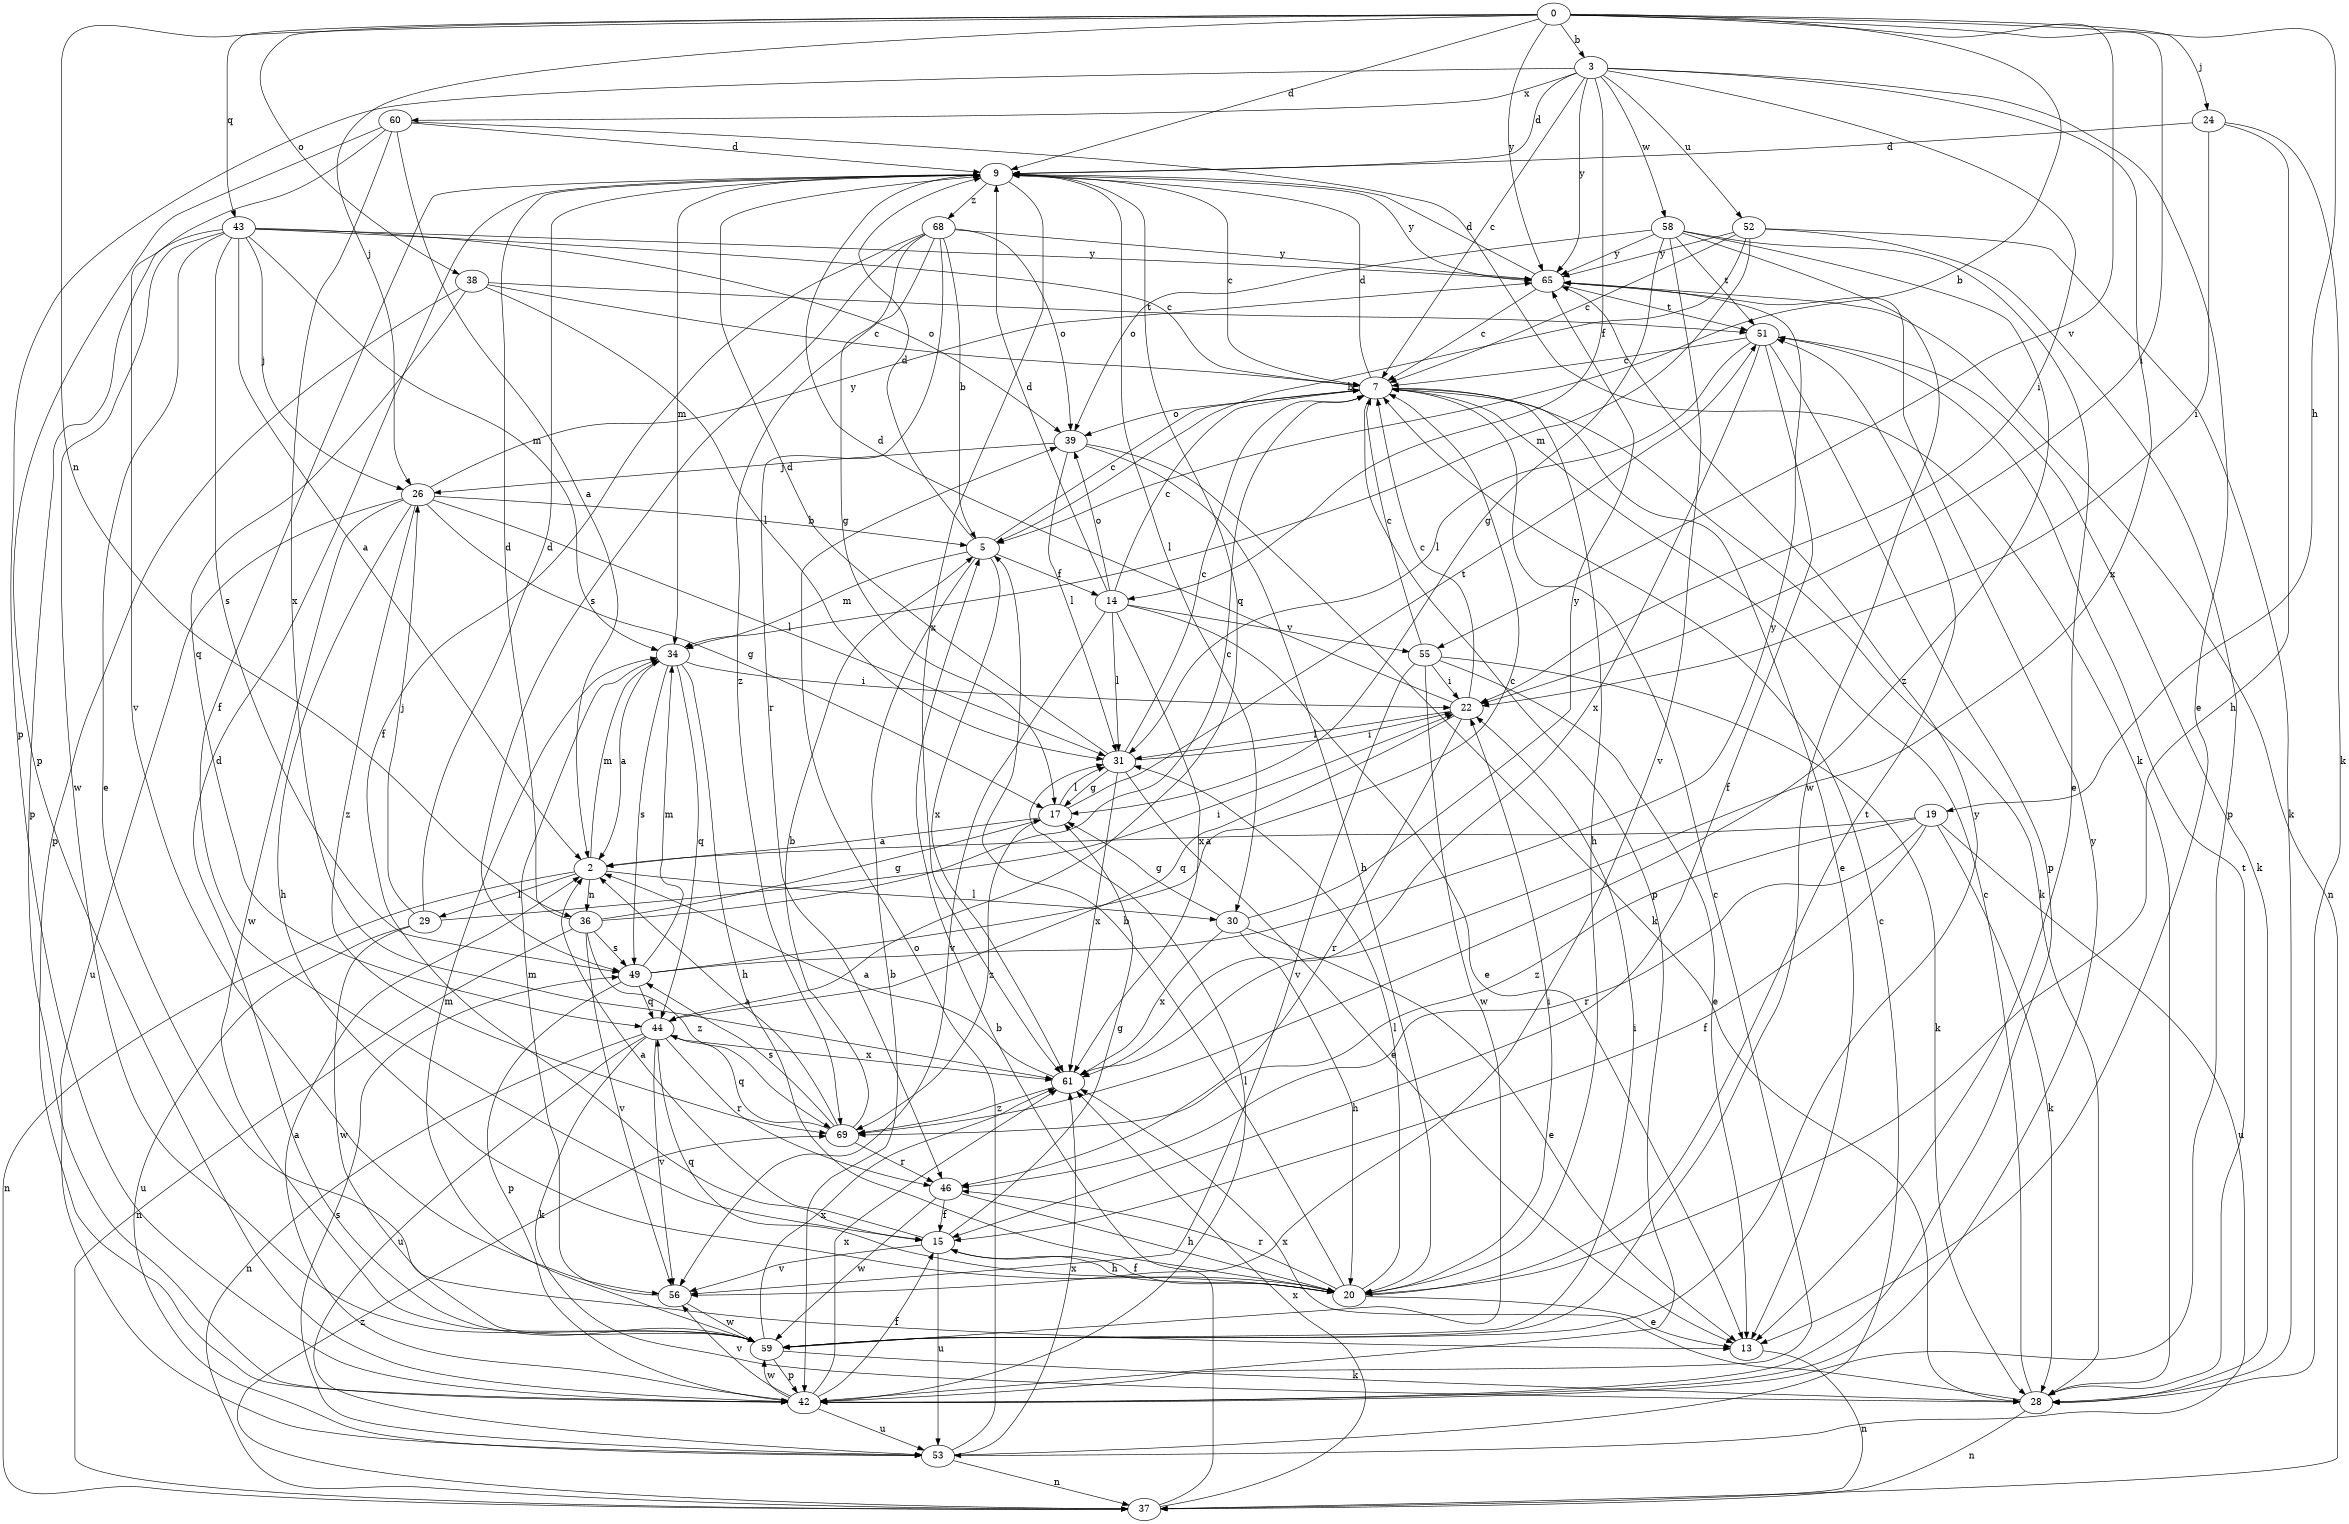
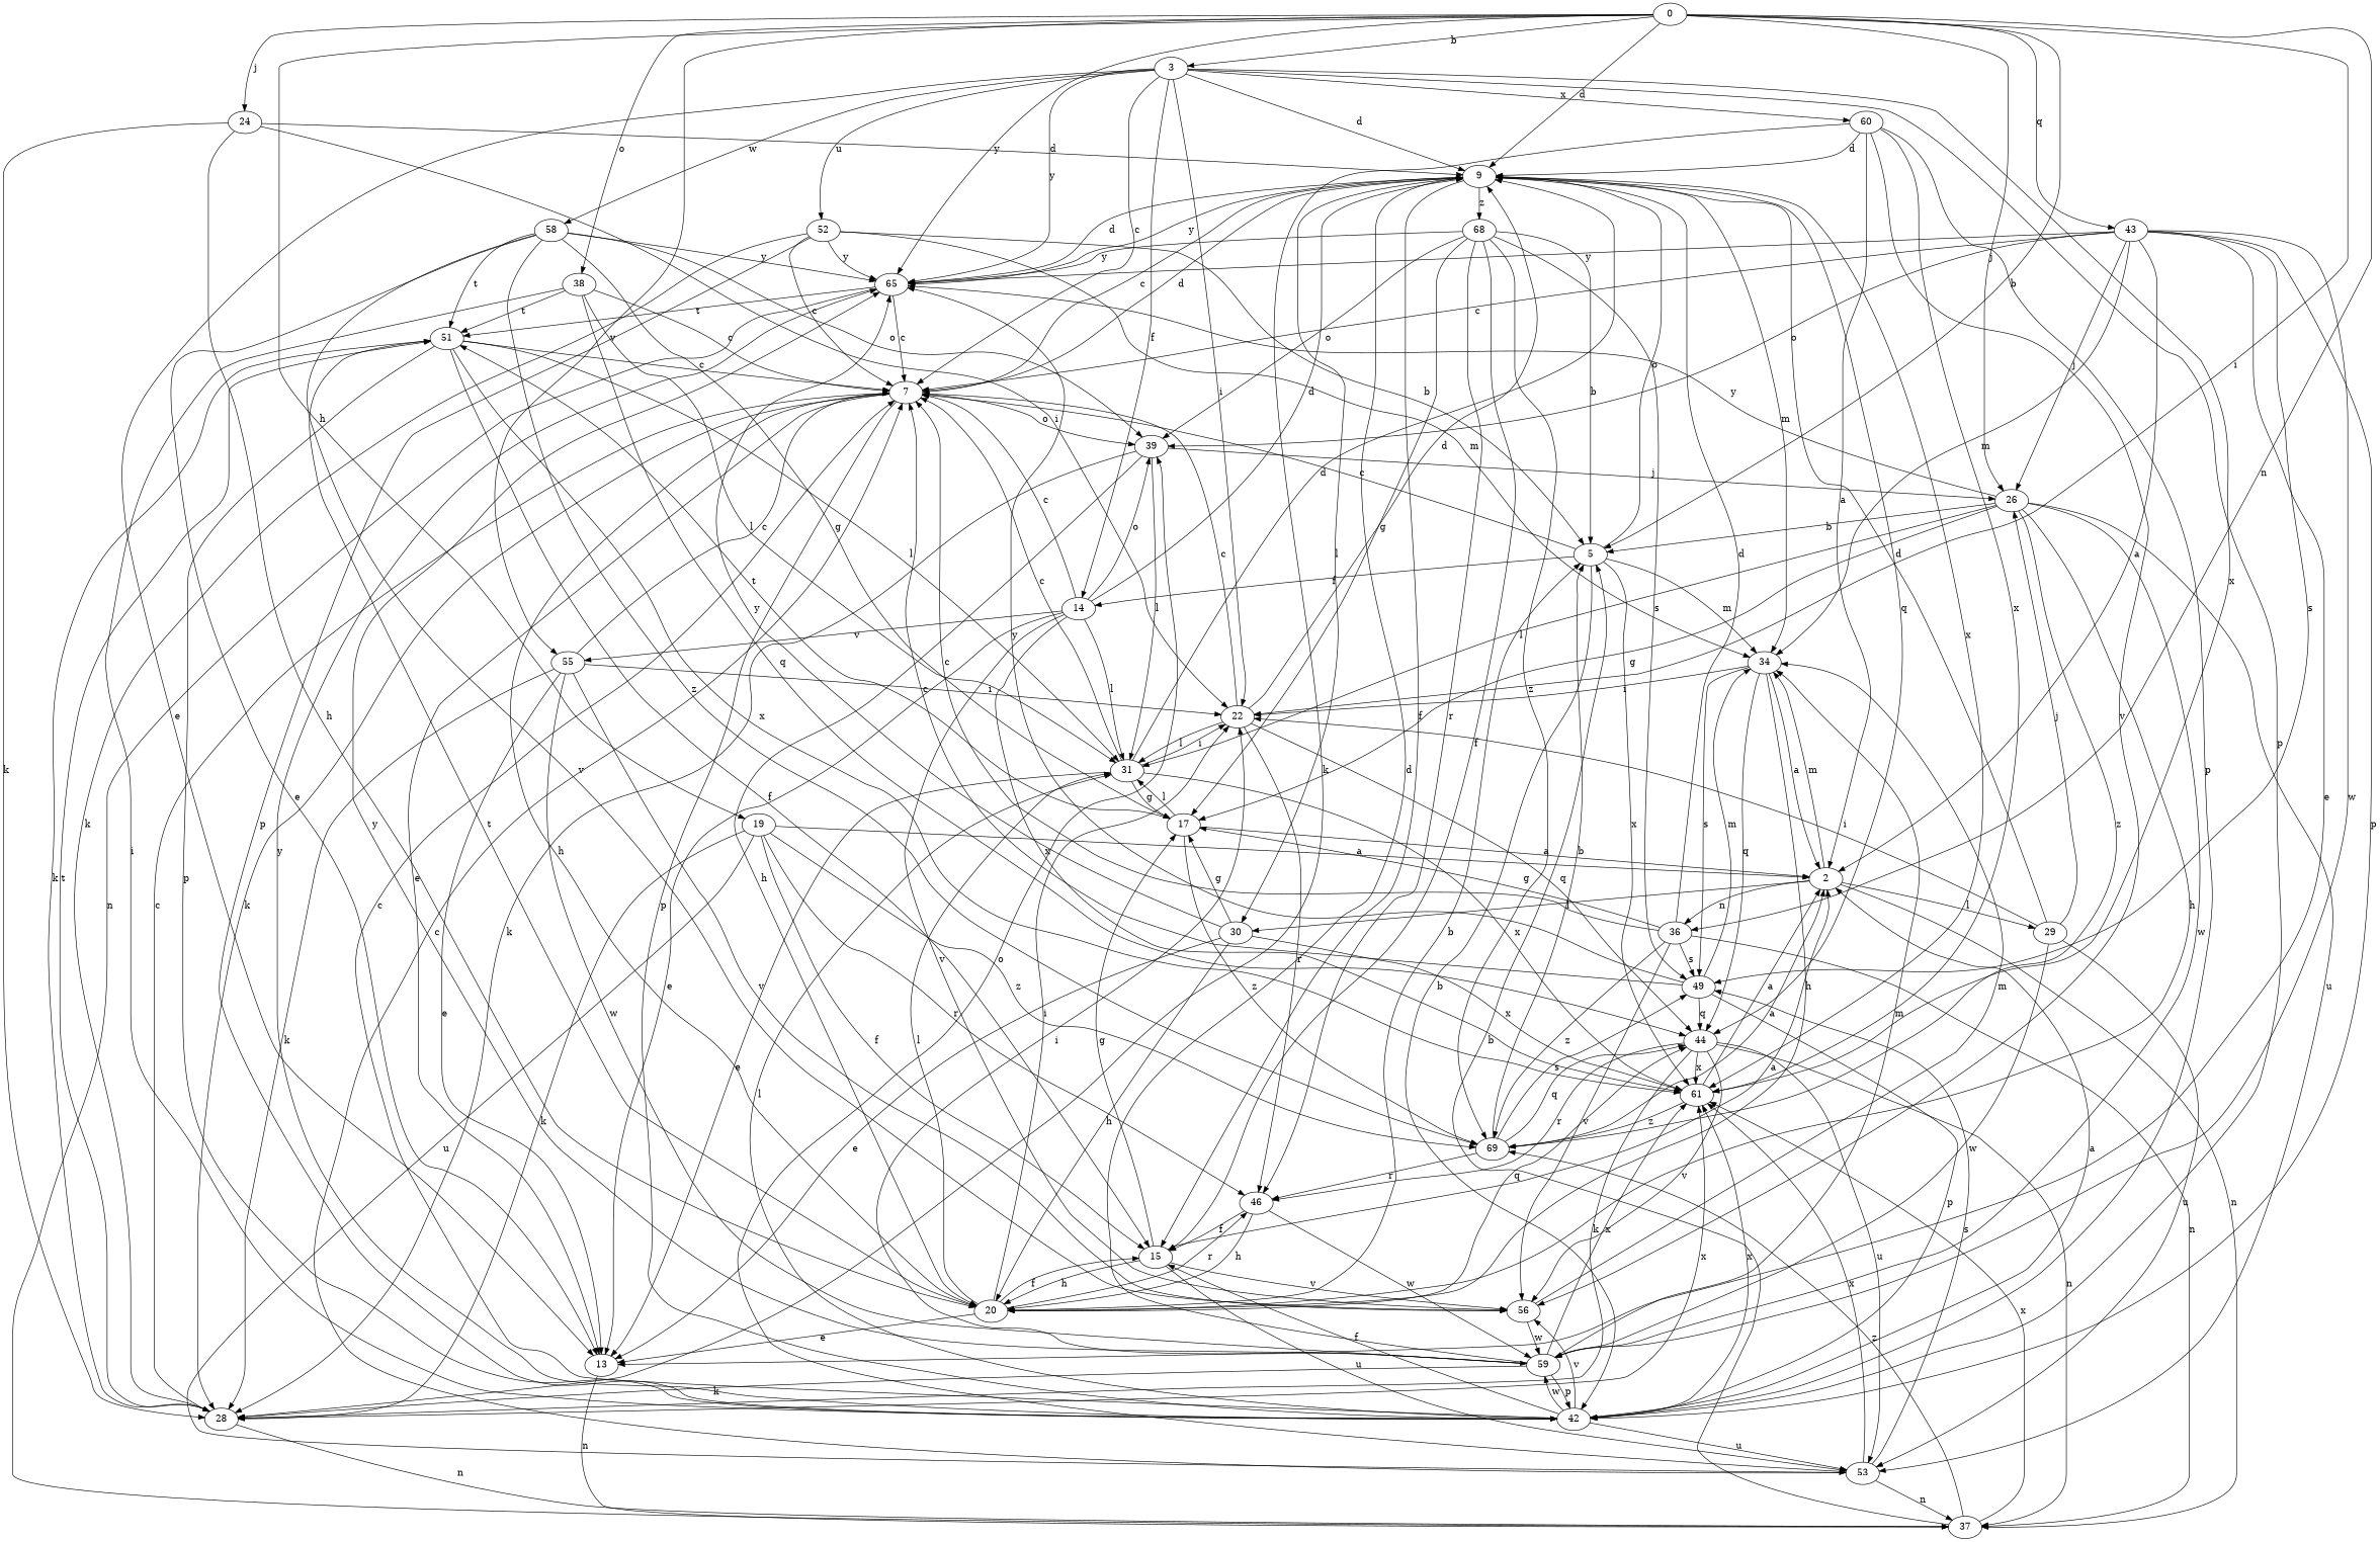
  strict digraph {
    fontname="DejaVu Serif"
    node [fontname="DejaVu Serif"]
    edge [fontname="DejaVu Serif"]
    0
    3
    5
    9
    19
    22
    24
    26
    36
    38
    43
    55
    65
    7
    13
    14
    42
    52
    58
    60
    61
    34
    30
    15
    44
    68
    2
    28
    53
    69
    46
    31
    20
    17
    59
    37
    56
    49
    51
    39
    29
    0 -> 3 [label=b]
    0 -> 5 [label=b]
    0 -> 9 [label=d]
    0 -> 19 [label=h]
    0 -> 22 [label=i]
    0 -> 24 [label=j]
    0 -> 26 [label=j]
    0 -> 36 [label=n]
    0 -> 38 [label=o]
    0 -> 43 [label=q]
    0 -> 55 [label=v]
    0 -> 65 [label=y]
    3 -> 9 [label=d]
    3 -> 22 [label=i]
    3 -> 65 [label=y]
    3 -> 7 [label=c]
    3 -> 13 [label=e]
    3 -> 14 [label=f]
    3 -> 42 [label=p]
    3 -> 52 [label=u]
    3 -> 58 [label=w]
    3 -> 60 [label=x]
    3 -> 61 [label=x]
-   5 -> 9 [label=d]
+   5 -> 9 [label=o]
    5 -> 7 [label=c]
    5 -> 14 [label=f]
    5 -> 42 [label=b]
    5 -> 61 [label=x]
    5 -> 34 [label=m]
    9 -> 65 [label=y]
    9 -> 7 [label=c]
    9 -> 61 [label=x]
    9 -> 34 [label=m]
    9 -> 30 [label=l]
    9 -> 15 [label=f]
    9 -> 44 [label=q]
    9 -> 68 [label=z]
    19 -> 15 [label=f]
    19 -> 2 [label=a]
    19 -> 28 [label=k]
    19 -> 53 [label=u]
    19 -> 69 [label=z]
    19 -> 46 [label=r]
    22 -> 9 [label=d]
    22 -> 7 [label=c]
    22 -> 44 [label=q]
    22 -> 46 [label=r]
    22 -> 31 [label=l]
    24 -> 9 [label=d]
    24 -> 22 [label=i]
    24 -> 28 [label=k]
    24 -> 20 [label=h]
    26 -> 5 [label=b]
    26 -> 65 [label=y]
    26 -> 53 [label=u]
    26 -> 69 [label=z]
    26 -> 31 [label=l]
    26 -> 20 [label=h]
    26 -> 17 [label=g]
    26 -> 59 [label=w]
    36 -> 9 [label=d]
    36 -> 7 [label=c]
    36 -> 69 [label=z]
    36 -> 17 [label=g]
    36 -> 37 [label=n]
    36 -> 56 [label=v]
    36 -> 49 [label=s]
    38 -> 7 [label=c]
-   38 -> 42 [label=p]
+   38 -> 42 [label=i]
    38 -> 44 [label=q]
    38 -> 31 [label=l]
    38 -> 51 [label=t]
    43 -> 26 [label=j]
    43 -> 65 [label=y]
    43 -> 7 [label=c]
    43 -> 13 [label=e]
    43 -> 42 [label=p]
    43 -> 34 [label=m]
    43 -> 2 [label=a]
    43 -> 59 [label=w]
    43 -> 49 [label=s]
    43 -> 39 [label=o]
    55 -> 22 [label=i]
    55 -> 7 [label=c]
    55 -> 13 [label=e]
    55 -> 28 [label=k]
    55 -> 59 [label=w]
    55 -> 56 [label=v]
    65 -> 9 [label=d]
    65 -> 7 [label=c]
    65 -> 37 [label=n]
    65 -> 51 [label=t]
    7 -> 9 [label=d]
    7 -> 13 [label=e]
    7 -> 42 [label=p]
    7 -> 28 [label=k]
    7 -> 20 [label=h]
    7 -> 39 [label=o]
    13 -> 37 [label=n]
    14 -> 9 [label=d]
    14 -> 55 [label=v]
    14 -> 7 [label=c]
    14 -> 13 [label=e]
    14 -> 61 [label=x]
    14 -> 31 [label=l]
    14 -> 56 [label=v]
    14 -> 39 [label=o]
    42 -> 65 [label=y]
    42 -> 7 [label=c]
    42 -> 61 [label=x]
    42 -> 15 [label=f]
    42 -> 2 [label=a]
    42 -> 53 [label=u]
    42 -> 31 [label=l]
    42 -> 59 [label=w]
    42 -> 56 [label=v]
    52 -> 5 [label=b]
    52 -> 65 [label=y]
    52 -> 7 [label=c]
    52 -> 42 [label=p]
    52 -> 34 [label=m]
    52 -> 28 [label=k]
    58 -> 65 [label=y]
    58 -> 13 [label=e]
    58 -> 69 [label=z]
    58 -> 17 [label=g]
-   58 -> 59 [label=w]
    58 -> 56 [label=v]
    58 -> 51 [label=t]
    58 -> 39 [label=o]
    60 -> 9 [label=d]
    60 -> 42 [label=p]
    60 -> 61 [label=x]
    60 -> 2 [label=a]
    60 -> 28 [label=k]
    60 -> 56 [label=v]
    61 -> 2 [label=a]
    61 -> 69 [label=z]
    34 -> 22 [label=i]
    34 -> 44 [label=q]
    34 -> 2 [label=a]
    34 -> 20 [label=h]
    34 -> 49 [label=s]
    30 -> 65 [label=y]
    30 -> 13 [label=e]
    30 -> 61 [label=x]
    30 -> 20 [label=h]
    30 -> 17 [label=g]
    15 -> 2 [label=a]
    15 -> 53 [label=u]
    15 -> 20 [label=h]
    15 -> 17 [label=g]
    15 -> 56 [label=v]
    44 -> 61 [label=x]
    44 -> 28 [label=k]
    44 -> 53 [label=u]
    44 -> 46 [label=r]
    44 -> 37 [label=n]
    44 -> 56 [label=v]
    68 -> 5 [label=b]
    68 -> 65 [label=y]
    68 -> 15 [label=f]
    68 -> 69 [label=z]
    68 -> 46 [label=r]
    68 -> 17 [label=g]
    68 -> 49 [label=s]
    68 -> 39 [label=o]
    2 -> 36 [label=n]
    2 -> 34 [label=m]
    2 -> 30 [label=l]
    2 -> 37 [label=n]
    2 -> 29 [label=l]
    28 -> 7 [label=c]
    28 -> 61 [label=x]
    28 -> 37 [label=n]
    28 -> 51 [label=t]
    53 -> 7 [label=c]
    53 -> 61 [label=x]
    53 -> 37 [label=n]
    53 -> 49 [label=s]
    53 -> 39 [label=o]
    69 -> 5 [label=b]
    69 -> 44 [label=q]
    69 -> 2 [label=a]
    69 -> 46 [label=r]
    69 -> 49 [label=s]
    46 -> 15 [label=f]
    46 -> 20 [label=h]
    46 -> 59 [label=w]
    31 -> 9 [label=d]
    31 -> 22 [label=i]
    31 -> 7 [label=c]
    31 -> 13 [label=e]
    31 -> 61 [label=x]
    31 -> 17 [label=g]
    20 -> 5 [label=b]
    20 -> 22 [label=i]
    20 -> 13 [label=e]
    20 -> 15 [label=f]
    20 -> 44 [label=q]
    20 -> 46 [label=r]
    20 -> 31 [label=l]
    20 -> 51 [label=t]
    17 -> 2 [label=a]
    17 -> 69 [label=z]
    17 -> 31 [label=l]
    17 -> 51 [label=t]
    59 -> 9 [label=d]
    59 -> 22 [label=i]
    59 -> 65 [label=y]
    59 -> 42 [label=p]
    59 -> 61 [label=x]
    59 -> 34 [label=m]
    59 -> 28 [label=k]
    37 -> 5 [label=b]
    37 -> 61 [label=x]
    37 -> 69 [label=z]
    56 -> 34 [label=m]
    56 -> 59 [label=w]
    49 -> 65 [label=y]
    49 -> 7 [label=c]
    49 -> 42 [label=p]
    49 -> 34 [label=m]
    49 -> 44 [label=q]
    51 -> 7 [label=c]
    51 -> 42 [label=p]
    51 -> 61 [label=x]
    51 -> 15 [label=f]
    51 -> 28 [label=k]
    51 -> 31 [label=l]
    39 -> 26 [label=j]
    39 -> 28 [label=k]
    39 -> 31 [label=l]
    39 -> 20 [label=h]
    29 -> 9 [label=d]
    29 -> 22 [label=i]
    29 -> 26 [label=j]
    29 -> 53 [label=u]
    29 -> 59 [label=w]
  }
